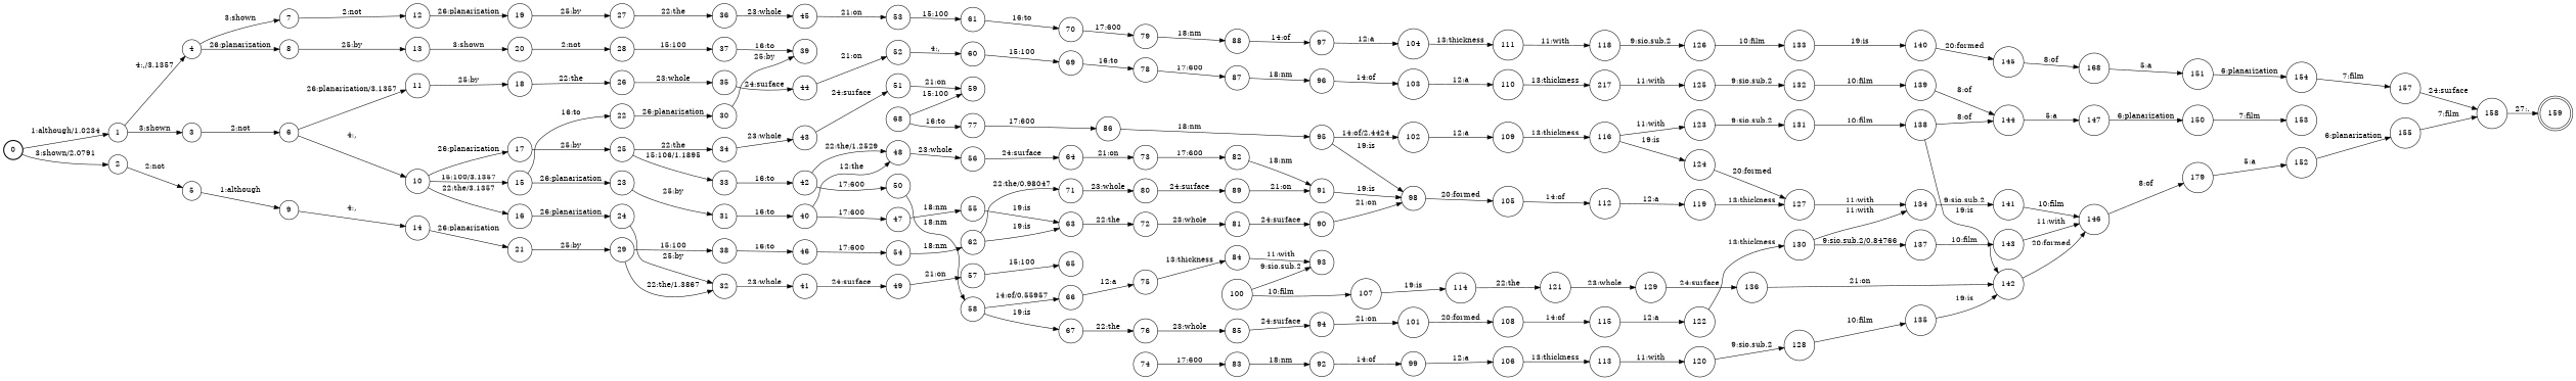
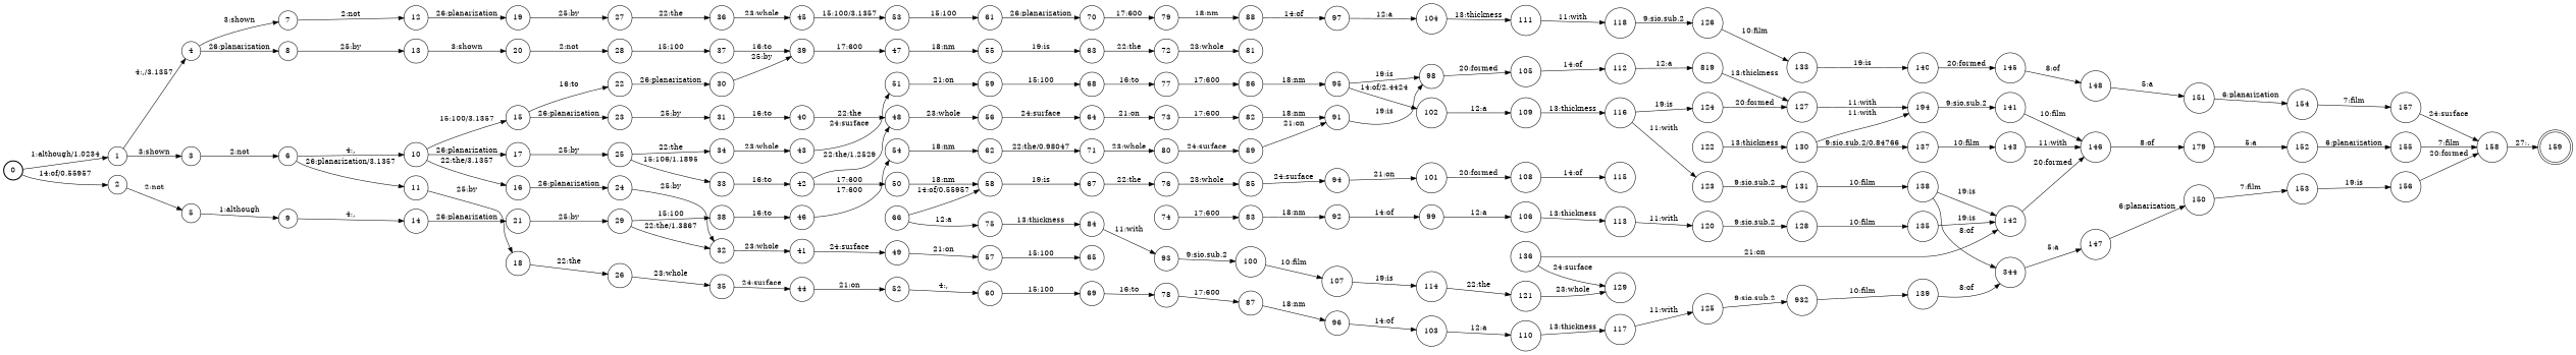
  digraph {
    nodesep=0.25
    rankdir=LR
    ranksep=0.4
    node [fontsize=14 shape=circle style=solid]
    edge [fontsize=14]
    n1 [label=0 style=bold]
    n2 [label=1]
    n3 [label=2]
    n4 [label=3]
    n5 [label=4]
    n6 [label=5]
    n7 [label=6]
    n8 [label=7]
    n9 [label=8]
    n10 [label=9]
    n11 [label=10]
    n12 [label=11]
    n13 [label=12]
    n14 [label=13]
    n15 [label=14]
    n16 [label=15]
    n17 [label=16]
    n18 [label=17]
    n19 [label=18]
    n20 [label=19]
    n21 [label=20]
    n22 [label=21]
    n23 [label=22]
    n24 [label=23]
    n25 [label=24]
    n26 [label=25]
    n27 [label=26]
    n28 [label=27]
    n29 [label=28]
    n30 [label=29]
    n31 [label=30]
    n32 [label=31]
    n33 [label=32]
    n34 [label=33]
    n35 [label=34]
    n36 [label=35]
    n37 [label=36]
    n38 [label=37]
    n39 [label=38]
    n40 [label=39]
    n41 [label=40]
    n42 [label=41]
    n43 [label=42]
    n44 [label=43]
    n45 [label=44]
    n46 [label=45]
    n47 [label=46]
    n48 [label=47]
    n49 [label=48]
    n50 [label=49]
    n51 [label=50]
    n52 [label=51]
    n53 [label=52]
    n54 [label=53]
    n55 [label=54]
    n56 [label=55]
    n57 [label=56]
    n58 [label=57]
    n59 [label=58]
    n60 [label=59]
    n61 [label=60]
    n62 [label=61]
    n63 [label=62]
    n64 [label=63]
    n65 [label=64]
    n66 [label=65]
    n67 [label=66]
    n68 [label=67]
    n69 [label=68]
    n70 [label=69]
    n71 [label=70]
    n72 [label=71]
    n73 [label=72]
    n74 [label=73]
    n75 [label=75]
    n76 [label=76]
    n77 [label=77]
    n78 [label=78]
    n79 [label=79]
    n80 [label=80]
    n81 [label=81]
    n82 [label=82]
    n83 [label=74]
    n84 [label=83]
    n85 [label=84]
    n86 [label=85]
    n87 [label=86]
    n88 [label=87]
    n89 [label=88]
    n90 [label=89]
-   n91 [label=90]
    n92 [label=91]
    n93 [label=92]
    n94 [label=93]
    n95 [label=94]
    n96 [label=95]
    n97 [label=96]
    n98 [label=97]
    n99 [label=98]
    n100 [label=99]
    n101 [label=100]
    n102 [label=101]
    n103 [label=102]
    n104 [label=103]
    n105 [label=104]
    n106 [label=105]
    n107 [label=106]
    n108 [label=107]
    n109 [label=108]
    n110 [label=109]
    n111 [label=110]
    n112 [label=111]
    n113 [label=112]
    n114 [label=113]
    n115 [label=114]
    n116 [label=115]
    n117 [label=116]
-   n118 [label=217]
+   n118 [label=117]
    n119 [label=118]
-   n120 [label=119]
+   n120 [label=819]
    n121 [label=120]
    n122 [label=121]
    n123 [label=122]
    n124 [label=123]
    n125 [label=124]
    n126 [label=125]
    n127 [label=126]
    n128 [label=127]
    n129 [label=128]
    n130 [label=129]
    n131 [label=130]
    n132 [label=131]
-   n133 [label=132]
+   n133 [label=932]
    n134 [label=133]
-   n135 [label=134]
+   n135 [label=194]
    n136 [label=135]
    n137 [label=136]
    n138 [label=137]
    n139 [label=138]
    n140 [label=139]
    n141 [label=140]
    n142 [label=141]
    n143 [label=142]
    n144 [label=143]
-   n145 [label=144]
+   n145 [label=344]
    n146 [label=145]
    n147 [label=146]
    n148 [label=147]
-   n149 [label=168]
+   n149 [label=148]
    n150 [label=179]
    n151 [label=150]
    n152 [label=151]
    n153 [label=152]
    n154 [label=153]
    n155 [label=154]
    n156 [label=155]
+   n157 [label=156]
    n158 [label=157]
    n159 [label=158]
    n160 [label=159 shape=doublecircle]
    n1 -> n2 [label="1:although/1.0234"]
-   n1 -> n3 [label="3:shown/2.0791"]
+   n1 -> n3 [label="14:of/0.55957"]
    n2 -> n4 [label="3:shown"]
    n2 -> n5 [label="4:,/3.1357"]
    n3 -> n6 [label="2:not"]
    n4 -> n7 [label="2:not"]
    n5 -> n8 [label="3:shown"]
    n5 -> n9 [label="26:planarization"]
    n6 -> n10 [label="1:although"]
    n7 -> n11 [label="4:,"]
    n7 -> n12 [label="26:planarization/3.1357"]
    n8 -> n13 [label="2:not"]
    n9 -> n14 [label="25:by"]
    n10 -> n15 [label="4:,"]
    n11 -> n16 [label="15:100/3.1357"]
    n11 -> n17 [label="22:the/3.1357"]
    n11 -> n18 [label="26:planarization"]
    n12 -> n19 [label="25:by"]
    n13 -> n20 [label="26:planarization"]
    n14 -> n21 [label="3:shown"]
    n15 -> n22 [label="26:planarization"]
    n16 -> n23 [label="16:to"]
    n16 -> n24 [label="26:planarization"]
    n17 -> n25 [label="26:planarization"]
    n18 -> n26 [label="25:by"]
    n19 -> n27 [label="22:the"]
    n20 -> n28 [label="25:by"]
    n21 -> n29 [label="2:not"]
    n22 -> n30 [label="25:by"]
    n23 -> n31 [label="26:planarization"]
    n24 -> n32 [label="25:by"]
    n25 -> n33 [label="25:by"]
    n26 -> n34 [label="15:106/1.1895"]
    n26 -> n35 [label="22:the"]
    n27 -> n36 [label="23:whole"]
    n28 -> n37 [label="22:the"]
    n29 -> n38 [label="15:100"]
    n30 -> n33 [label="22:the/1.3867"]
    n30 -> n39 [label="15:100"]
    n31 -> n40 [label="25:by"]
    n32 -> n41 [label="16:to"]
    n33 -> n42 [label="23:whole"]
    n34 -> n43 [label="16:to"]
    n35 -> n44 [label="23:whole"]
    n36 -> n45 [label="24:surface"]
    n37 -> n46 [label="23:whole"]
    n38 -> n40 [label="16:to"]
    n39 -> n47 [label="16:to"]
-   n41 -> n48 [label="17:600"]
-   n41 -> n49 [label="12:the"]
+   n40 -> n48 [label="17:600"]
+   n41 -> n49 [label="22:the"]
    n42 -> n50 [label="24:surface"]
    n43 -> n49 [label="22:the/1.2529"]
    n43 -> n51 [label="17:600"]
    n44 -> n52 [label="24:surface"]
    n45 -> n53 [label="21:on"]
-   n46 -> n54 [label="21:on"]
+   n46 -> n54 [label="15:100/3.1357"]
    n47 -> n55 [label="17:600"]
    n48 -> n56 [label="18:nm"]
    n49 -> n57 [label="23:whole"]
    n50 -> n58 [label="21:on"]
    n51 -> n59 [label="18:nm"]
    n52 -> n60 [label="21:on"]
    n53 -> n61 [label="4:,"]
    n54 -> n62 [label="15:100"]
    n55 -> n63 [label="18:nm"]
    n56 -> n64 [label="19:is"]
    n57 -> n65 [label="24:surface"]
    n58 -> n66 [label="15:100"]
-   n59 -> n67 [label="14:of/0.55957"]
+   n67 -> n59 [label="14:of/0.55957"]
    n59 -> n68 [label="19:is"]
-   n69 -> n60 [label="15:100"]
+   n60 -> n69 [label="15:100"]
    n61 -> n70 [label="15:100"]
-   n62 -> n71 [label="16:to"]
-   n63 -> n64 [label="19:is"]
+   n62 -> n71 [label="26:planarization"]
    n63 -> n72 [label="22:the/0.98047"]
    n64 -> n73 [label="22:the"]
    n65 -> n74 [label="21:on"]
    n67 -> n75 [label="12:a"]
    n68 -> n76 [label="22:the"]
    n69 -> n77 [label="16:to"]
    n70 -> n78 [label="16:to"]
    n71 -> n79 [label="17:600"]
    n72 -> n80 [label="23:whole"]
    n73 -> n81 [label="23:whole"]
    n74 -> n82 [label="17:600"]
    n75 -> n85 [label="13:thickness"]
    n76 -> n86 [label="23:whole"]
    n77 -> n87 [label="17:600"]
    n78 -> n88 [label="17:600"]
    n79 -> n89 [label="18:nm"]
    n80 -> n90 [label="24:surface"]
-   n81 -> n91 [label="24:surface"]
    n82 -> n92 [label="18:nm"]
    n83 -> n84 [label="17:600"]
    n84 -> n93 [label="18:nm"]
    n85 -> n94 [label="11:with"]
    n86 -> n95 [label="24:surface"]
    n87 -> n96 [label="18:nm"]
    n88 -> n97 [label="18:nm"]
    n89 -> n98 [label="14:of"]
    n90 -> n92 [label="21:on"]
-   n91 -> n99 [label="21:on"]
    n92 -> n99 [label="19:is"]
    n93 -> n100 [label="14:of"]
-   n101 -> n94 [label="9:sio.sub.2"]
+   n94 -> n101 [label="9:sio.sub.2"]
    n95 -> n102 [label="21:on"]
    n96 -> n99 [label="19:is"]
    n96 -> n103 [label="14:of/2.4424"]
    n97 -> n104 [label="14:of"]
    n98 -> n105 [label="12:a"]
    n99 -> n106 [label="20:formed"]
    n100 -> n107 [label="12:a"]
    n101 -> n108 [label="10:film"]
    n102 -> n109 [label="20:formed"]
    n103 -> n110 [label="12:a"]
    n104 -> n111 [label="12:a"]
    n105 -> n112 [label="13:thickness"]
    n106 -> n113 [label="14:of"]
    n107 -> n114 [label="13:thickness"]
    n108 -> n115 [label="19:is"]
    n109 -> n116 [label="14:of"]
    n110 -> n117 [label="13:thickness"]
    n111 -> n118 [label="13:thickness"]
    n112 -> n119 [label="11:with"]
    n113 -> n120 [label="12:a"]
    n114 -> n121 [label="11:with"]
    n115 -> n122 [label="22:the"]
-   n116 -> n123 [label="12:a"]
    n117 -> n124 [label="11:with"]
    n117 -> n125 [label="19:is"]
    n118 -> n126 [label="11:with"]
    n119 -> n127 [label="9:sio.sub.2"]
    n120 -> n128 [label="13:thickness"]
    n121 -> n129 [label="9:sio.sub.2"]
    n122 -> n130 [label="23:whole"]
    n123 -> n131 [label="13:thickness"]
    n124 -> n132 [label="9:sio.sub.2"]
    n125 -> n128 [label="20:formed"]
    n126 -> n133 [label="9:sio.sub.2"]
    n127 -> n134 [label="10:film"]
    n128 -> n135 [label="11:with"]
    n129 -> n136 [label="10:film"]
-   n130 -> n137 [label="24:surface"]
+   n137 -> n130 [label="24:surface"]
    n131 -> n135 [label="11:with"]
    n131 -> n138 [label="9:sio.sub.2/0.84766"]
    n132 -> n139 [label="10:film"]
    n133 -> n140 [label="10:film"]
    n134 -> n141 [label="19:is"]
    n135 -> n142 [label="9:sio.sub.2"]
    n136 -> n143 [label="19:is"]
    n137 -> n143 [label="21:on"]
    n138 -> n144 [label="10:film"]
    n139 -> n143 [label="19:is"]
    n139 -> n145 [label="8:of"]
    n140 -> n145 [label="8:of"]
    n141 -> n146 [label="20:formed"]
    n142 -> n147 [label="10:film"]
    n143 -> n147 [label="20:formed"]
    n144 -> n147 [label="11:with"]
    n145 -> n148 [label="5:a"]
    n146 -> n149 [label="8:of"]
    n147 -> n150 [label="8:of"]
    n148 -> n151 [label="6:planarization"]
    n149 -> n152 [label="5:a"]
    n150 -> n153 [label="5:a"]
    n151 -> n154 [label="7:film"]
    n152 -> n155 [label="6:planarization"]
    n153 -> n156 [label="6:planarization"]
+   n154 -> n157 [label="19:is"]
    n155 -> n158 [label="7:film"]
    n156 -> n159 [label="7:film"]
+   n157 -> n159 [label="20:formed"]
    n158 -> n159 [label="24:surface"]
    n159 -> n160 [label="27:."]
  }
